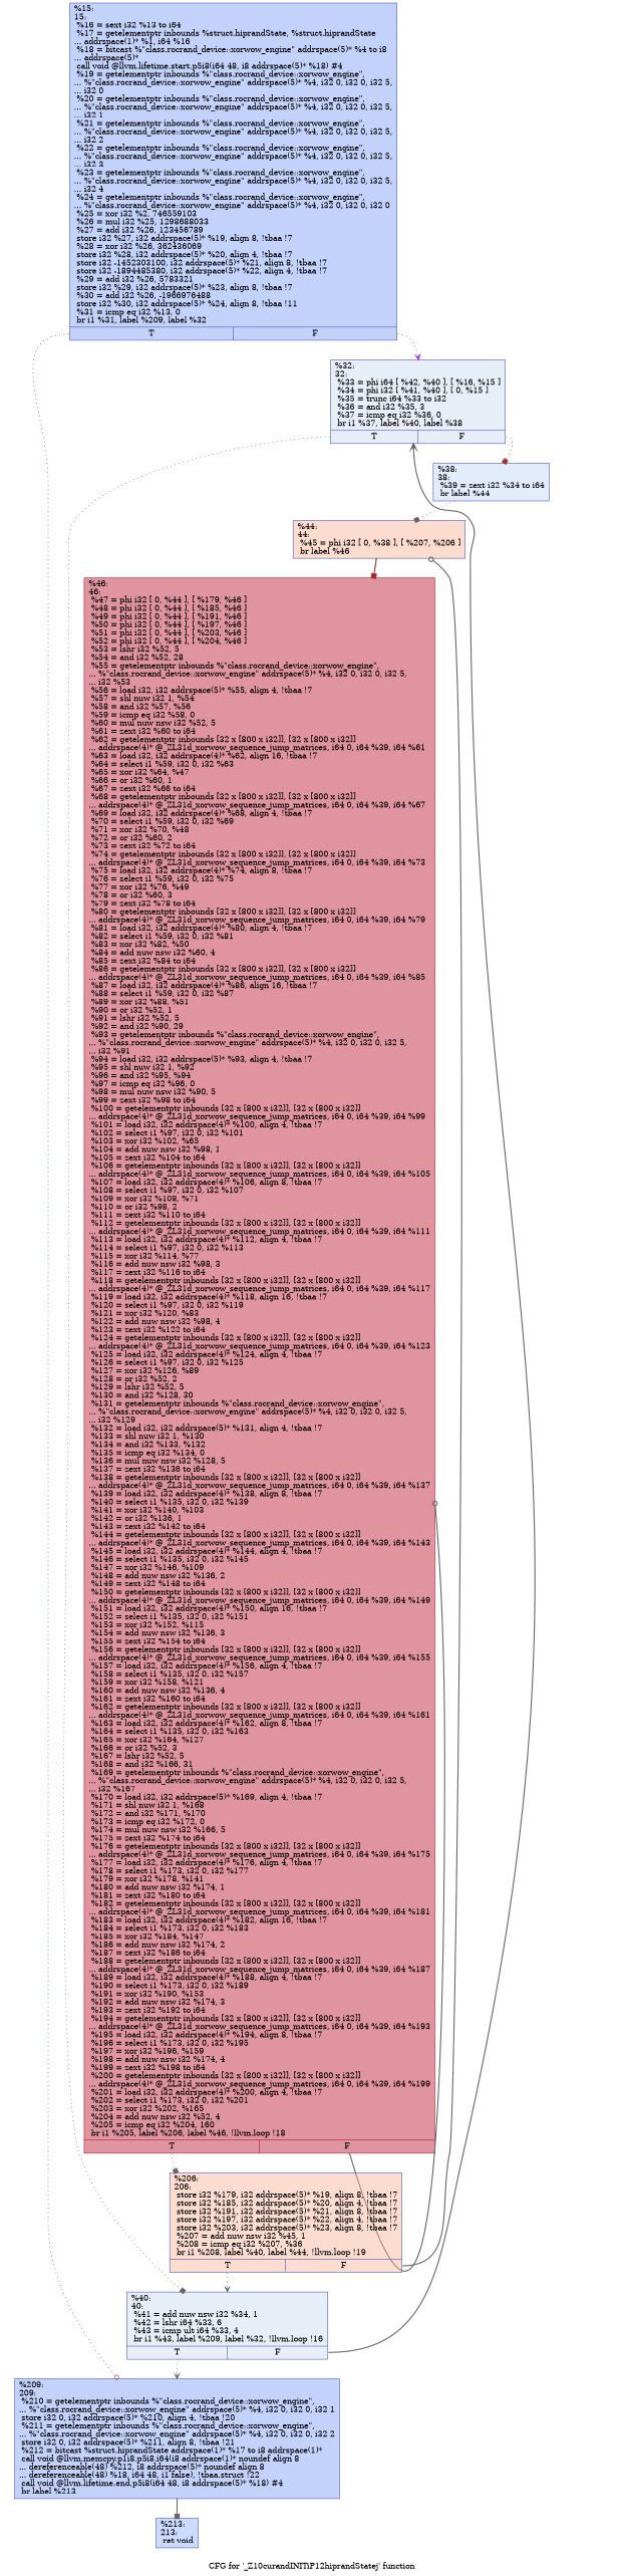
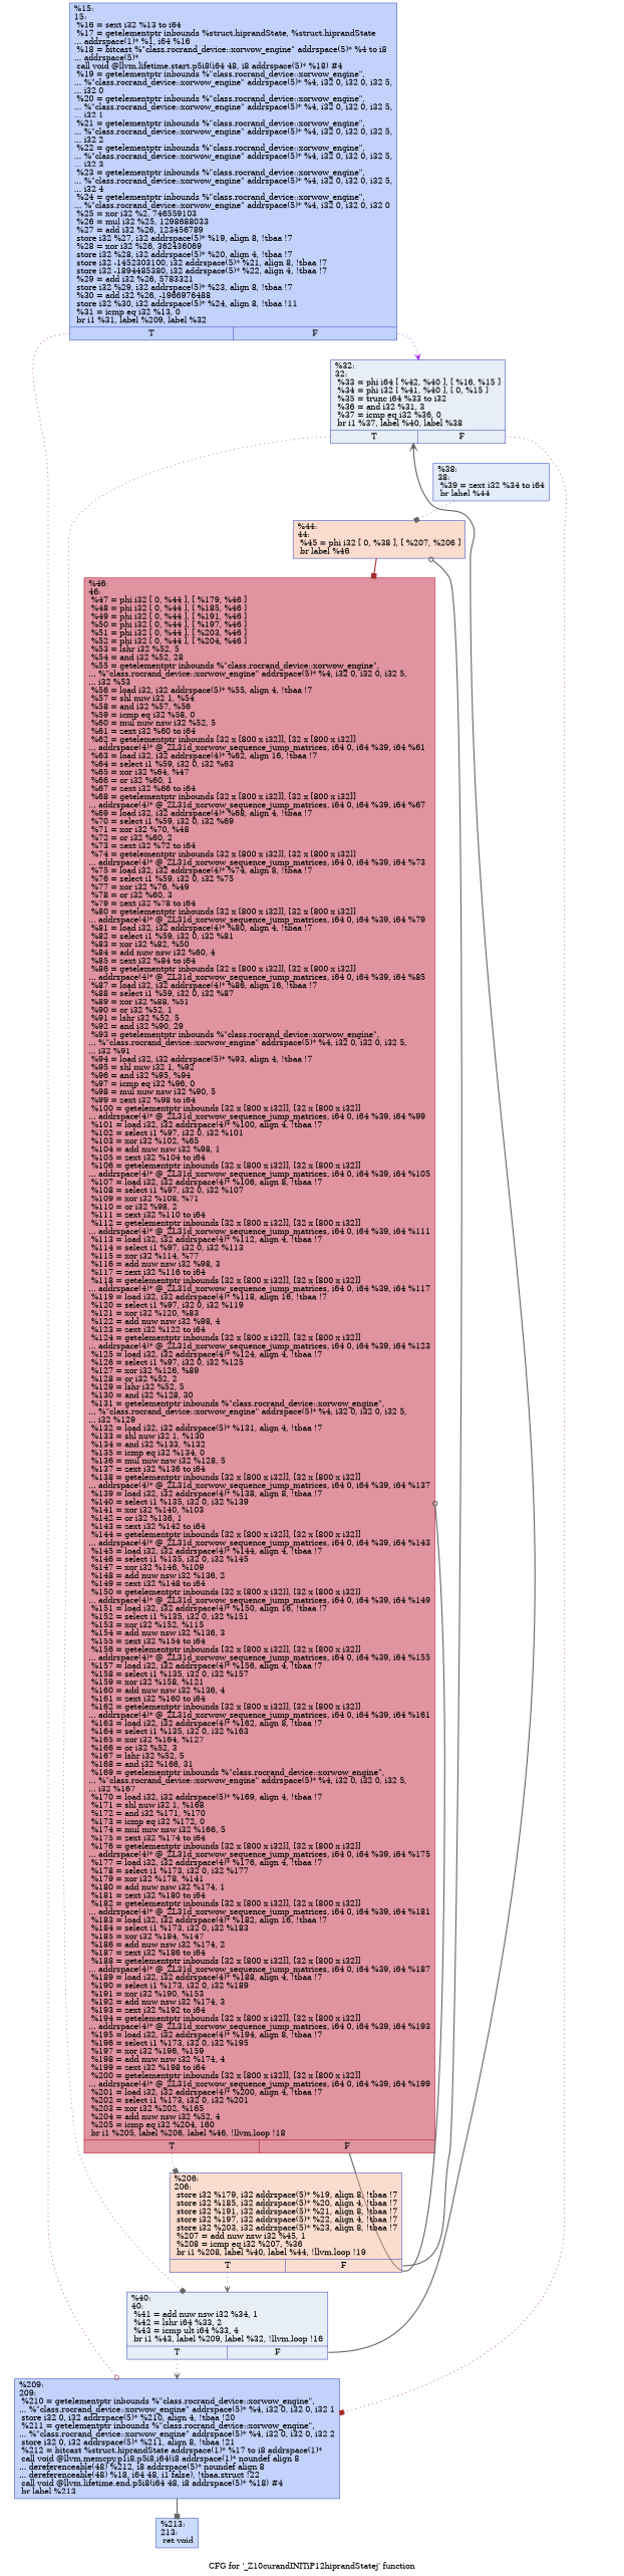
  digraph {
    label="CFG for '_Z10curandINITiP12hiprandStatej' function"
    node [color="#3d50c3ff" fillcolor="#779af770" shape=record style=filled]
    edge [arrowhead=box color=gray40 style=dotted tailport=s0]
    n1 [label="{%15:\l15:                                               \l  %16 = sext i32 %13 to i64\l  %17 = getelementptr inbounds %struct.hiprandState, %struct.hiprandState\l... addrspace(1)* %1, i64 %16\l  %18 = bitcast %\"class.rocrand_device::xorwow_engine\" addrspace(5)* %4 to i8\l... addrspace(5)*\l  call void @llvm.lifetime.start.p5i8(i64 48, i8 addrspace(5)* %18) #4\l  %19 = getelementptr inbounds %\"class.rocrand_device::xorwow_engine\",\l... %\"class.rocrand_device::xorwow_engine\" addrspace(5)* %4, i32 0, i32 0, i32 5,\l... i32 0\l  %20 = getelementptr inbounds %\"class.rocrand_device::xorwow_engine\",\l... %\"class.rocrand_device::xorwow_engine\" addrspace(5)* %4, i32 0, i32 0, i32 5,\l... i32 1\l  %21 = getelementptr inbounds %\"class.rocrand_device::xorwow_engine\",\l... %\"class.rocrand_device::xorwow_engine\" addrspace(5)* %4, i32 0, i32 0, i32 5,\l... i32 2\l  %22 = getelementptr inbounds %\"class.rocrand_device::xorwow_engine\",\l... %\"class.rocrand_device::xorwow_engine\" addrspace(5)* %4, i32 0, i32 0, i32 5,\l... i32 3\l  %23 = getelementptr inbounds %\"class.rocrand_device::xorwow_engine\",\l... %\"class.rocrand_device::xorwow_engine\" addrspace(5)* %4, i32 0, i32 0, i32 5,\l... i32 4\l  %24 = getelementptr inbounds %\"class.rocrand_device::xorwow_engine\",\l... %\"class.rocrand_device::xorwow_engine\" addrspace(5)* %4, i32 0, i32 0, i32 0\l  %25 = xor i32 %2, 746559103\l  %26 = mul i32 %25, 1298688033\l  %27 = add i32 %26, 123456789\l  store i32 %27, i32 addrspace(5)* %19, align 8, !tbaa !7\l  %28 = xor i32 %26, 362436069\l  store i32 %28, i32 addrspace(5)* %20, align 4, !tbaa !7\l  store i32 -1452303100, i32 addrspace(5)* %21, align 8, !tbaa !7\l  store i32 -1894485380, i32 addrspace(5)* %22, align 4, !tbaa !7\l  %29 = add i32 %26, 5783321\l  store i32 %29, i32 addrspace(5)* %23, align 8, !tbaa !7\l  %30 = add i32 %26, -1966976488\l  store i32 %30, i32 addrspace(5)* %24, align 8, !tbaa !11\l  %31 = icmp eq i32 %13, 0\l  br i1 %31, label %209, label %32\l|{<s0>T|<s1>F}}"]
    n2 [label="{%209:\l209:                                              \l  %210 = getelementptr inbounds %\"class.rocrand_device::xorwow_engine\",\l... %\"class.rocrand_device::xorwow_engine\" addrspace(5)* %4, i32 0, i32 0, i32 1\l  store i32 0, i32 addrspace(5)* %210, align 4, !tbaa !20\l  %211 = getelementptr inbounds %\"class.rocrand_device::xorwow_engine\",\l... %\"class.rocrand_device::xorwow_engine\" addrspace(5)* %4, i32 0, i32 0, i32 2\l  store i32 0, i32 addrspace(5)* %211, align 8, !tbaa !21\l  %212 = bitcast %struct.hiprandState addrspace(1)* %17 to i8 addrspace(1)*\l  call void @llvm.memcpy.p1i8.p5i8.i64(i8 addrspace(1)* noundef align 8\l... dereferenceable(48) %212, i8 addrspace(5)* noundef align 8\l... dereferenceable(48) %18, i64 48, i1 false), !tbaa.struct !22\l  call void @llvm.lifetime.end.p5i8(i64 48, i8 addrspace(5)* %18) #4\l  br label %213\l}"]
-   n3 [fillcolor="#cbd8ee70" label="{%32:\l32:                                               \l  %33 = phi i64 [ %42, %40 ], [ %16, %15 ]\l  %34 = phi i32 [ %41, %40 ], [ 0, %15 ]\l  %35 = trunc i64 %33 to i32\l  %36 = and i32 %35, 3\l  %37 = icmp eq i32 %36, 0\l  br i1 %37, label %40, label %38\l|{<s0>T|<s1>F}}"]
+   n3 [fillcolor="#cbd8ee70" label="{%32:\l32:                                               \l  %33 = phi i64 [ %42, %40 ], [ %16, %15 ]\l  %34 = phi i32 [ %41, %40 ], [ 0, %15 ]\l  %35 = trunc i64 %33 to i32\l  %36 = and i32 %31, 3\l  %37 = icmp eq i32 %36, 0\l  br i1 %37, label %40, label %38\l|{<s0>T|<s1>F}}"]
    n4 [fillcolor="#8caffe70" label="{%213:\l213:                                              \l  ret void\l}"]
-   n5 [fillcolor="#cbd8ee70" label="{%40:\l40:                                               \l  %41 = add nuw nsw i32 %34, 1\l  %42 = lshr i64 %33, 6\l  %43 = icmp ult i64 %33, 4\l  br i1 %43, label %209, label %32, !llvm.loop !16\l|{<s0>T|<s1>F}}"]
+   n5 [fillcolor="#cbd8ee70" label="{%40:\l40:                                               \l  %41 = add nuw nsw i32 %34, 1\l  %42 = lshr i64 %33, 2\l  %43 = icmp ult i64 %33, 4\l  br i1 %43, label %209, label %32, !llvm.loop !16\l|{<s0>T|<s1>F}}"]
    n6 [fillcolor="#bfd3f670" label="{%38:\l38:                                               \l  %39 = zext i32 %34 to i64\l  br label %44\l}"]
    n7 [fillcolor="#f7af9170" label="{%44:\l44:                                               \l  %45 = phi i32 [ 0, %38 ], [ %207, %206 ]\l  br label %46\l}"]
    n8 [color="#b70d28ff" fillcolor="#b70d2870" label="{%46:\l46:                                               \l  %47 = phi i32 [ 0, %44 ], [ %179, %46 ]\l  %48 = phi i32 [ 0, %44 ], [ %185, %46 ]\l  %49 = phi i32 [ 0, %44 ], [ %191, %46 ]\l  %50 = phi i32 [ 0, %44 ], [ %197, %46 ]\l  %51 = phi i32 [ 0, %44 ], [ %203, %46 ]\l  %52 = phi i32 [ 0, %44 ], [ %204, %46 ]\l  %53 = lshr i32 %52, 5\l  %54 = and i32 %52, 28\l  %55 = getelementptr inbounds %\"class.rocrand_device::xorwow_engine\",\l... %\"class.rocrand_device::xorwow_engine\" addrspace(5)* %4, i32 0, i32 0, i32 5,\l... i32 %53\l  %56 = load i32, i32 addrspace(5)* %55, align 4, !tbaa !7\l  %57 = shl nuw i32 1, %54\l  %58 = and i32 %57, %56\l  %59 = icmp eq i32 %58, 0\l  %60 = mul nuw nsw i32 %52, 5\l  %61 = zext i32 %60 to i64\l  %62 = getelementptr inbounds [32 x [800 x i32]], [32 x [800 x i32]]\l... addrspace(4)* @_ZL31d_xorwow_sequence_jump_matrices, i64 0, i64 %39, i64 %61\l  %63 = load i32, i32 addrspace(4)* %62, align 16, !tbaa !7\l  %64 = select i1 %59, i32 0, i32 %63\l  %65 = xor i32 %64, %47\l  %66 = or i32 %60, 1\l  %67 = zext i32 %66 to i64\l  %68 = getelementptr inbounds [32 x [800 x i32]], [32 x [800 x i32]]\l... addrspace(4)* @_ZL31d_xorwow_sequence_jump_matrices, i64 0, i64 %39, i64 %67\l  %69 = load i32, i32 addrspace(4)* %68, align 4, !tbaa !7\l  %70 = select i1 %59, i32 0, i32 %69\l  %71 = xor i32 %70, %48\l  %72 = or i32 %60, 2\l  %73 = zext i32 %72 to i64\l  %74 = getelementptr inbounds [32 x [800 x i32]], [32 x [800 x i32]]\l... addrspace(4)* @_ZL31d_xorwow_sequence_jump_matrices, i64 0, i64 %39, i64 %73\l  %75 = load i32, i32 addrspace(4)* %74, align 8, !tbaa !7\l  %76 = select i1 %59, i32 0, i32 %75\l  %77 = xor i32 %76, %49\l  %78 = or i32 %60, 3\l  %79 = zext i32 %78 to i64\l  %80 = getelementptr inbounds [32 x [800 x i32]], [32 x [800 x i32]]\l... addrspace(4)* @_ZL31d_xorwow_sequence_jump_matrices, i64 0, i64 %39, i64 %79\l  %81 = load i32, i32 addrspace(4)* %80, align 4, !tbaa !7\l  %82 = select i1 %59, i32 0, i32 %81\l  %83 = xor i32 %82, %50\l  %84 = add nuw nsw i32 %60, 4\l  %85 = zext i32 %84 to i64\l  %86 = getelementptr inbounds [32 x [800 x i32]], [32 x [800 x i32]]\l... addrspace(4)* @_ZL31d_xorwow_sequence_jump_matrices, i64 0, i64 %39, i64 %85\l  %87 = load i32, i32 addrspace(4)* %86, align 16, !tbaa !7\l  %88 = select i1 %59, i32 0, i32 %87\l  %89 = xor i32 %88, %51\l  %90 = or i32 %52, 1\l  %91 = lshr i32 %52, 5\l  %92 = and i32 %90, 29\l  %93 = getelementptr inbounds %\"class.rocrand_device::xorwow_engine\",\l... %\"class.rocrand_device::xorwow_engine\" addrspace(5)* %4, i32 0, i32 0, i32 5,\l... i32 %91\l  %94 = load i32, i32 addrspace(5)* %93, align 4, !tbaa !7\l  %95 = shl nuw i32 1, %92\l  %96 = and i32 %95, %94\l  %97 = icmp eq i32 %96, 0\l  %98 = mul nuw nsw i32 %90, 5\l  %99 = zext i32 %98 to i64\l  %100 = getelementptr inbounds [32 x [800 x i32]], [32 x [800 x i32]]\l... addrspace(4)* @_ZL31d_xorwow_sequence_jump_matrices, i64 0, i64 %39, i64 %99\l  %101 = load i32, i32 addrspace(4)* %100, align 4, !tbaa !7\l  %102 = select i1 %97, i32 0, i32 %101\l  %103 = xor i32 %102, %65\l  %104 = add nuw nsw i32 %98, 1\l  %105 = zext i32 %104 to i64\l  %106 = getelementptr inbounds [32 x [800 x i32]], [32 x [800 x i32]]\l... addrspace(4)* @_ZL31d_xorwow_sequence_jump_matrices, i64 0, i64 %39, i64 %105\l  %107 = load i32, i32 addrspace(4)* %106, align 8, !tbaa !7\l  %108 = select i1 %97, i32 0, i32 %107\l  %109 = xor i32 %108, %71\l  %110 = or i32 %98, 2\l  %111 = zext i32 %110 to i64\l  %112 = getelementptr inbounds [32 x [800 x i32]], [32 x [800 x i32]]\l... addrspace(4)* @_ZL31d_xorwow_sequence_jump_matrices, i64 0, i64 %39, i64 %111\l  %113 = load i32, i32 addrspace(4)* %112, align 4, !tbaa !7\l  %114 = select i1 %97, i32 0, i32 %113\l  %115 = xor i32 %114, %77\l  %116 = add nuw nsw i32 %98, 3\l  %117 = zext i32 %116 to i64\l  %118 = getelementptr inbounds [32 x [800 x i32]], [32 x [800 x i32]]\l... addrspace(4)* @_ZL31d_xorwow_sequence_jump_matrices, i64 0, i64 %39, i64 %117\l  %119 = load i32, i32 addrspace(4)* %118, align 16, !tbaa !7\l  %120 = select i1 %97, i32 0, i32 %119\l  %121 = xor i32 %120, %83\l  %122 = add nuw nsw i32 %98, 4\l  %123 = zext i32 %122 to i64\l  %124 = getelementptr inbounds [32 x [800 x i32]], [32 x [800 x i32]]\l... addrspace(4)* @_ZL31d_xorwow_sequence_jump_matrices, i64 0, i64 %39, i64 %123\l  %125 = load i32, i32 addrspace(4)* %124, align 4, !tbaa !7\l  %126 = select i1 %97, i32 0, i32 %125\l  %127 = xor i32 %126, %89\l  %128 = or i32 %52, 2\l  %129 = lshr i32 %52, 5\l  %130 = and i32 %128, 30\l  %131 = getelementptr inbounds %\"class.rocrand_device::xorwow_engine\",\l... %\"class.rocrand_device::xorwow_engine\" addrspace(5)* %4, i32 0, i32 0, i32 5,\l... i32 %129\l  %132 = load i32, i32 addrspace(5)* %131, align 4, !tbaa !7\l  %133 = shl nuw i32 1, %130\l  %134 = and i32 %133, %132\l  %135 = icmp eq i32 %134, 0\l  %136 = mul nuw nsw i32 %128, 5\l  %137 = zext i32 %136 to i64\l  %138 = getelementptr inbounds [32 x [800 x i32]], [32 x [800 x i32]]\l... addrspace(4)* @_ZL31d_xorwow_sequence_jump_matrices, i64 0, i64 %39, i64 %137\l  %139 = load i32, i32 addrspace(4)* %138, align 8, !tbaa !7\l  %140 = select i1 %135, i32 0, i32 %139\l  %141 = xor i32 %140, %103\l  %142 = or i32 %136, 1\l  %143 = zext i32 %142 to i64\l  %144 = getelementptr inbounds [32 x [800 x i32]], [32 x [800 x i32]]\l... addrspace(4)* @_ZL31d_xorwow_sequence_jump_matrices, i64 0, i64 %39, i64 %143\l  %145 = load i32, i32 addrspace(4)* %144, align 4, !tbaa !7\l  %146 = select i1 %135, i32 0, i32 %145\l  %147 = xor i32 %146, %109\l  %148 = add nuw nsw i32 %136, 2\l  %149 = zext i32 %148 to i64\l  %150 = getelementptr inbounds [32 x [800 x i32]], [32 x [800 x i32]]\l... addrspace(4)* @_ZL31d_xorwow_sequence_jump_matrices, i64 0, i64 %39, i64 %149\l  %151 = load i32, i32 addrspace(4)* %150, align 16, !tbaa !7\l  %152 = select i1 %135, i32 0, i32 %151\l  %153 = xor i32 %152, %115\l  %154 = add nuw nsw i32 %136, 3\l  %155 = zext i32 %154 to i64\l  %156 = getelementptr inbounds [32 x [800 x i32]], [32 x [800 x i32]]\l... addrspace(4)* @_ZL31d_xorwow_sequence_jump_matrices, i64 0, i64 %39, i64 %155\l  %157 = load i32, i32 addrspace(4)* %156, align 4, !tbaa !7\l  %158 = select i1 %135, i32 0, i32 %157\l  %159 = xor i32 %158, %121\l  %160 = add nuw nsw i32 %136, 4\l  %161 = zext i32 %160 to i64\l  %162 = getelementptr inbounds [32 x [800 x i32]], [32 x [800 x i32]]\l... addrspace(4)* @_ZL31d_xorwow_sequence_jump_matrices, i64 0, i64 %39, i64 %161\l  %163 = load i32, i32 addrspace(4)* %162, align 8, !tbaa !7\l  %164 = select i1 %135, i32 0, i32 %163\l  %165 = xor i32 %164, %127\l  %166 = or i32 %52, 3\l  %167 = lshr i32 %52, 5\l  %168 = and i32 %166, 31\l  %169 = getelementptr inbounds %\"class.rocrand_device::xorwow_engine\",\l... %\"class.rocrand_device::xorwow_engine\" addrspace(5)* %4, i32 0, i32 0, i32 5,\l... i32 %167\l  %170 = load i32, i32 addrspace(5)* %169, align 4, !tbaa !7\l  %171 = shl nuw i32 1, %168\l  %172 = and i32 %171, %170\l  %173 = icmp eq i32 %172, 0\l  %174 = mul nuw nsw i32 %166, 5\l  %175 = zext i32 %174 to i64\l  %176 = getelementptr inbounds [32 x [800 x i32]], [32 x [800 x i32]]\l... addrspace(4)* @_ZL31d_xorwow_sequence_jump_matrices, i64 0, i64 %39, i64 %175\l  %177 = load i32, i32 addrspace(4)* %176, align 4, !tbaa !7\l  %178 = select i1 %173, i32 0, i32 %177\l  %179 = xor i32 %178, %141\l  %180 = add nuw nsw i32 %174, 1\l  %181 = zext i32 %180 to i64\l  %182 = getelementptr inbounds [32 x [800 x i32]], [32 x [800 x i32]]\l... addrspace(4)* @_ZL31d_xorwow_sequence_jump_matrices, i64 0, i64 %39, i64 %181\l  %183 = load i32, i32 addrspace(4)* %182, align 16, !tbaa !7\l  %184 = select i1 %173, i32 0, i32 %183\l  %185 = xor i32 %184, %147\l  %186 = add nuw nsw i32 %174, 2\l  %187 = zext i32 %186 to i64\l  %188 = getelementptr inbounds [32 x [800 x i32]], [32 x [800 x i32]]\l... addrspace(4)* @_ZL31d_xorwow_sequence_jump_matrices, i64 0, i64 %39, i64 %187\l  %189 = load i32, i32 addrspace(4)* %188, align 4, !tbaa !7\l  %190 = select i1 %173, i32 0, i32 %189\l  %191 = xor i32 %190, %153\l  %192 = add nuw nsw i32 %174, 3\l  %193 = zext i32 %192 to i64\l  %194 = getelementptr inbounds [32 x [800 x i32]], [32 x [800 x i32]]\l... addrspace(4)* @_ZL31d_xorwow_sequence_jump_matrices, i64 0, i64 %39, i64 %193\l  %195 = load i32, i32 addrspace(4)* %194, align 8, !tbaa !7\l  %196 = select i1 %173, i32 0, i32 %195\l  %197 = xor i32 %196, %159\l  %198 = add nuw nsw i32 %174, 4\l  %199 = zext i32 %198 to i64\l  %200 = getelementptr inbounds [32 x [800 x i32]], [32 x [800 x i32]]\l... addrspace(4)* @_ZL31d_xorwow_sequence_jump_matrices, i64 0, i64 %39, i64 %199\l  %201 = load i32, i32 addrspace(4)* %200, align 4, !tbaa !7\l  %202 = select i1 %173, i32 0, i32 %201\l  %203 = xor i32 %202, %165\l  %204 = add nuw nsw i32 %52, 4\l  %205 = icmp eq i32 %204, 160\l  br i1 %205, label %206, label %46, !llvm.loop !18\l|{<s0>T|<s1>F}}"]
    n9 [fillcolor="#f7af9170" label="{%206:\l206:                                              \l  store i32 %179, i32 addrspace(5)* %19, align 8, !tbaa !7\l  store i32 %185, i32 addrspace(5)* %20, align 4, !tbaa !7\l  store i32 %191, i32 addrspace(5)* %21, align 8, !tbaa !7\l  store i32 %197, i32 addrspace(5)* %22, align 4, !tbaa !7\l  store i32 %203, i32 addrspace(5)* %23, align 8, !tbaa !7\l  %207 = add nuw nsw i32 %45, 1\l  %208 = icmp eq i32 %207, %36\l  br i1 %208, label %40, label %44, !llvm.loop !19\l|{<s0>T|<s1>F}}"]
    n1 -> n2 [arrowhead=odot color=brown]
    n1 -> n3 [arrowhead=vee color=purple tailport=s1]
    n2 -> n4 [style=bold]
    n3 -> n5
-   n3 -> n6 [color=brown tailport=s1]
+   n3 -> n2 [color=brown tailport=s1]
    n5 -> n2 [arrowhead=vee]
    n5 -> n3 [arrowhead=vee style=bold tailport=s1]
    n6 -> n7
    n7 -> n8 [color=brown style=bold]
    n8 -> n8 [arrowhead=odot style=bold tailport=s1]
    n8 -> n9
    n9 -> n5 [arrowhead=vee]
    n9 -> n7 [arrowhead=odot style=bold tailport=s1]
  }
